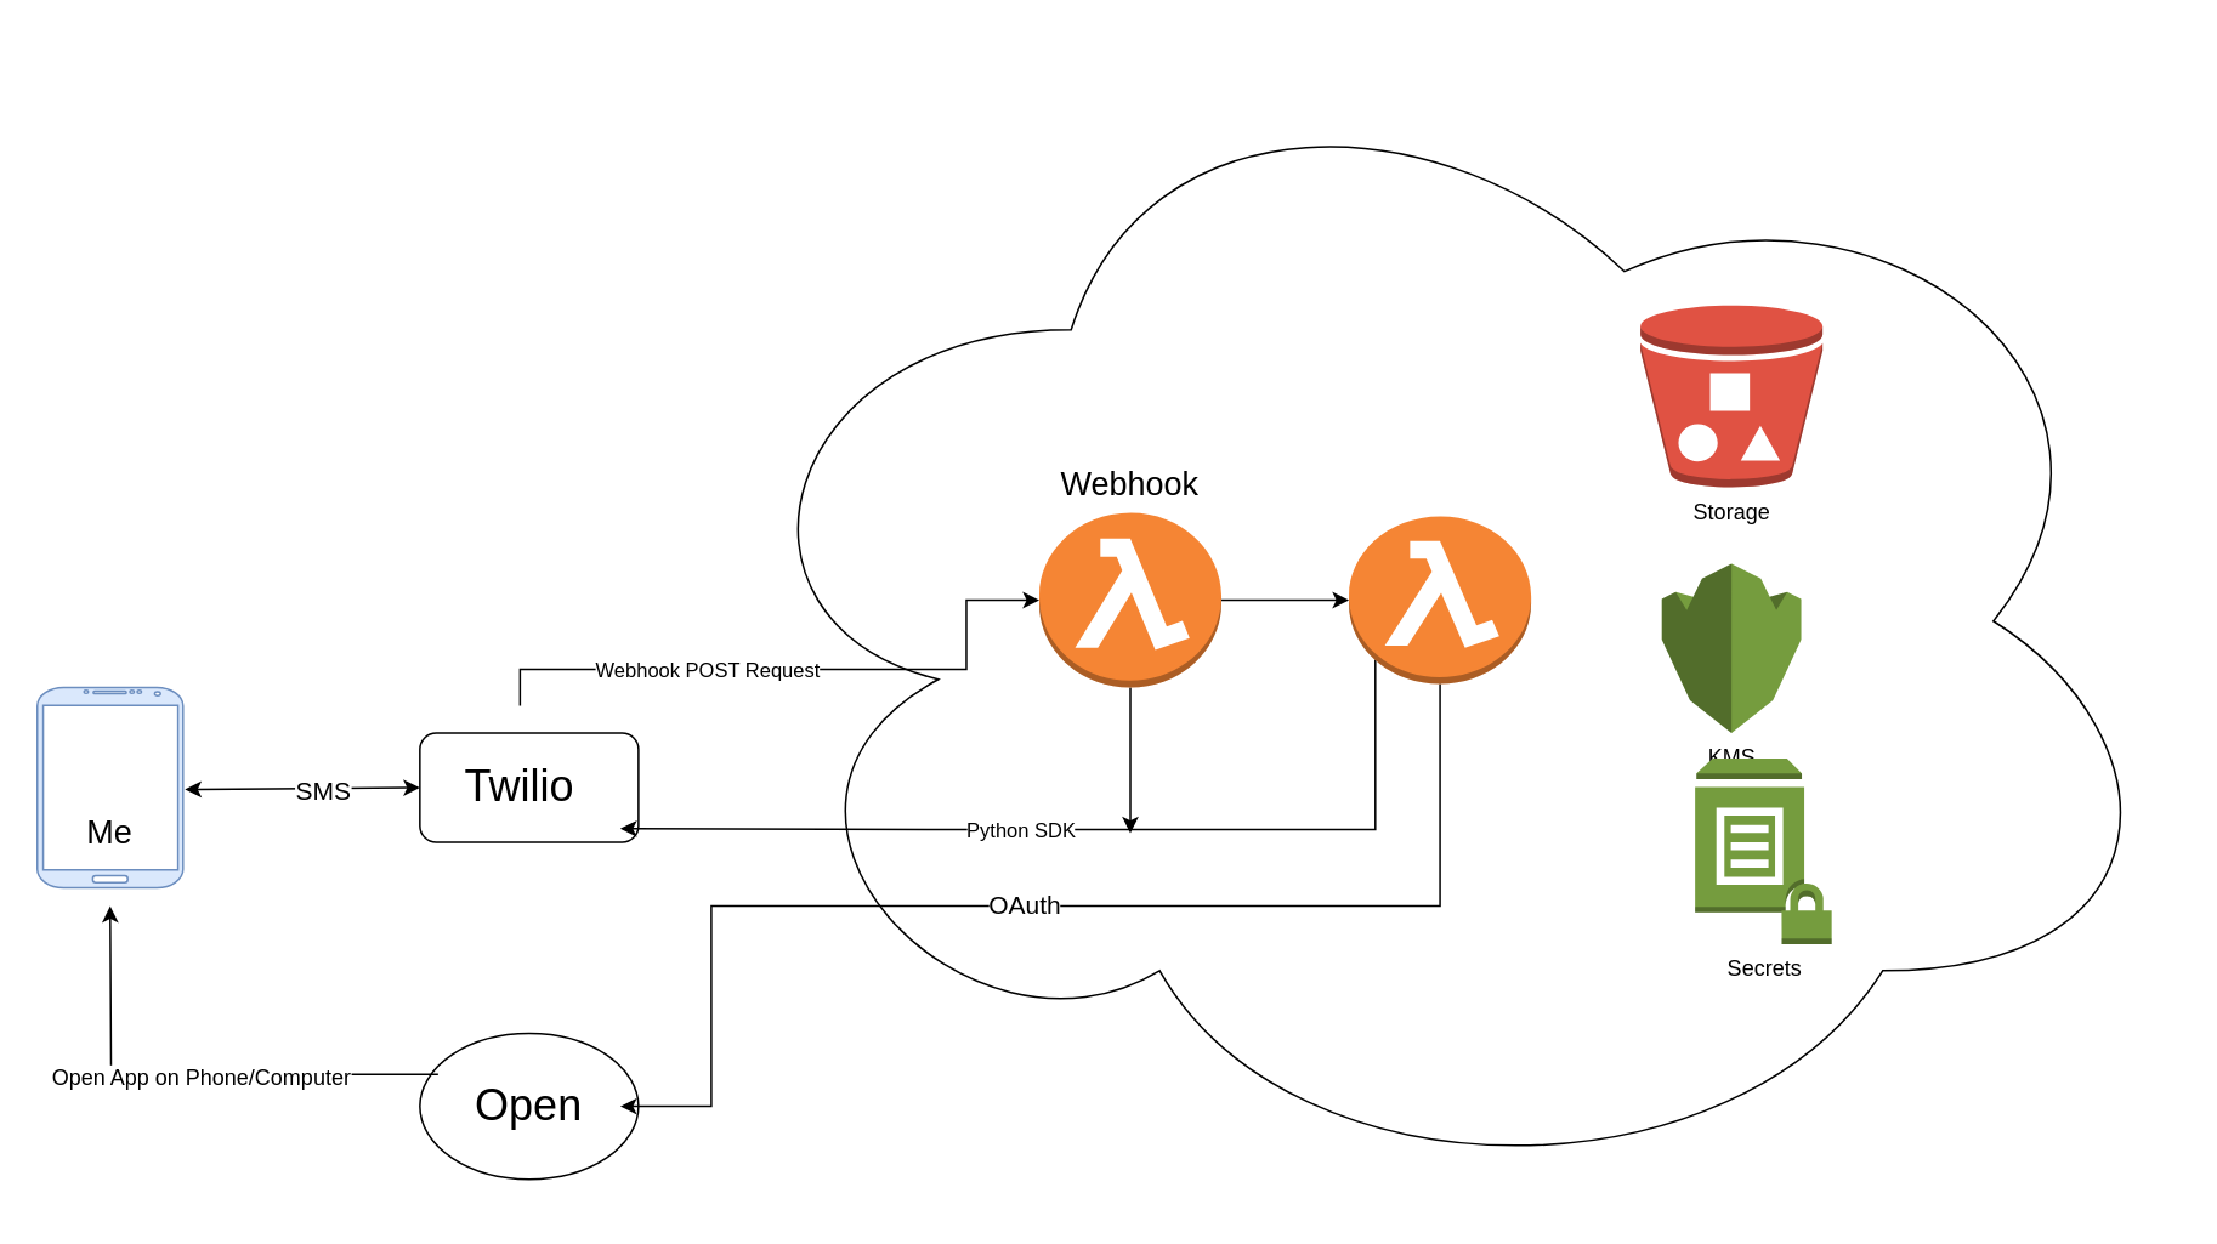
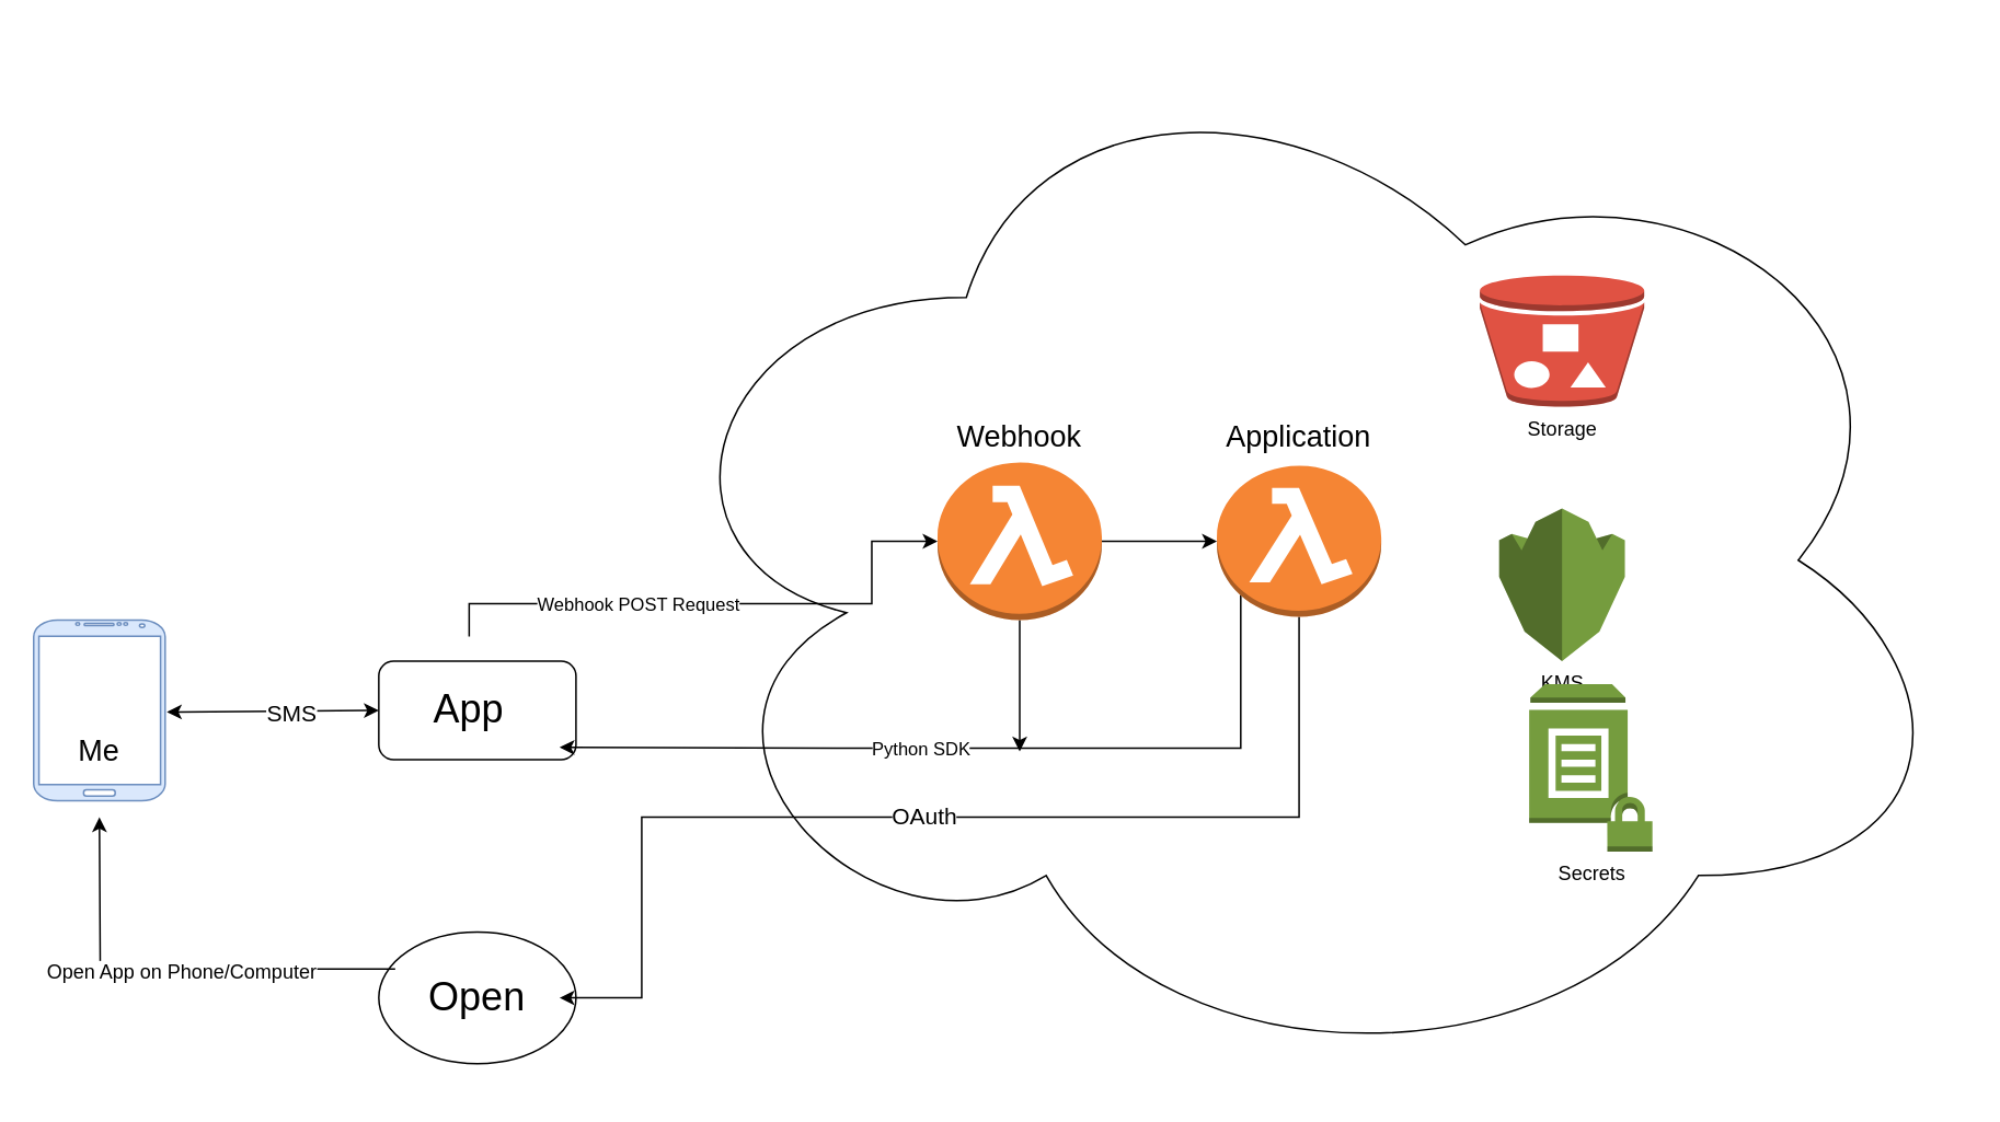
  <mxCell id="0" />
  <mxCell id="1" parent="0" />
  <mxCell id="2" value="" style="verticalLabelPosition=bottom;verticalAlign=top;html=1;shadow=0;dashed=0;strokeWidth=1;shape=mxgraph.android.phone2;strokeColor=#6c8ebf;fillColor=#dae8fc;" vertex="1" parent="1"><mxGeometry x="20" y="377" width="80" height="110" as="geometry" /></mxCell>
  <mxCell id="3" value="" style="group" vertex="1" connectable="0" parent="1"><mxGeometry x="230" y="387" width="120" height="90" as="geometry" /></mxCell>
  <mxCell id="4" value="" style="rounded=1;whiteSpace=wrap;html=1;" vertex="1" parent="3"><mxGeometry y="15" width="120" height="60" as="geometry" /></mxCell>
- <mxCell id="5" value="&lt;font style=&quot;font-size: 24px;&quot;&gt;Twilio&lt;/font&gt;" style="text;strokeColor=none;align=center;fillColor=none;html=1;verticalAlign=middle;whiteSpace=wrap;rounded=0;container=1;" vertex="1" parent="3"><mxGeometry width="110" height="90" as="geometry" /></mxCell>
+ <mxCell id="5" value="&lt;font style=&quot;font-size: 24px;&quot;&gt;App&lt;/font&gt;" style="text;strokeColor=none;align=center;fillColor=none;html=1;verticalAlign=middle;whiteSpace=wrap;rounded=0;container=1;" vertex="1" parent="3"><mxGeometry width="110" height="90" as="geometry" /></mxCell>
  <mxCell id="6" value="" style="ellipse;shape=cloud;whiteSpace=wrap;html=1;" vertex="1" parent="1"><mxGeometry x="385" y="20.5" width="810" height="640" as="geometry" /></mxCell>
- <mxCell id="7" value="Storage" style="outlineConnect=0;dashed=0;verticalLabelPosition=bottom;verticalAlign=top;align=center;html=1;shape=mxgraph.aws3.bucket_with_objects;fillColor=#E05243;gradientColor=none;" vertex="1" parent="1"><mxGeometry x="900" y="167" width="100" height="100" as="geometry" /></mxCell>
+ <mxCell id="7" value="Storage" style="outlineConnect=0;dashed=0;verticalLabelPosition=bottom;verticalAlign=top;align=center;html=1;shape=mxgraph.aws3.bucket_with_objects;fillColor=#E05243;gradientColor=none;" vertex="1" parent="1"><mxGeometry x="900" y="167" width="100" height="80" as="geometry" /></mxCell>
  <mxCell id="8" style="edgeStyle=orthogonalEdgeStyle;rounded=0;orthogonalLoop=1;jettySize=auto;html=1;exitX=1;exitY=0.5;exitDx=0;exitDy=0;exitPerimeter=0;" edge="1" parent="1" source="10" target="24"><mxGeometry relative="1" as="geometry" /></mxCell>
  <mxCell id="9" style="edgeStyle=orthogonalEdgeStyle;rounded=0;orthogonalLoop=1;jettySize=auto;html=1;exitX=0.5;exitY=1;exitDx=0;exitDy=0;exitPerimeter=0;" edge="1" parent="1" source="10"><mxGeometry relative="1" as="geometry"><mxPoint x="620" y="457" as="targetPoint" /></mxGeometry></mxCell>
  <mxCell id="10" value="" style="outlineConnect=0;dashed=0;verticalLabelPosition=bottom;verticalAlign=top;align=center;html=1;shape=mxgraph.aws3.lambda_function;fillColor=#F58534;gradientColor=none;" vertex="1" parent="1"><mxGeometry x="570" y="281" width="100" height="96" as="geometry" /></mxCell>
  <mxCell id="11" value="KMS" style="outlineConnect=0;dashed=0;verticalLabelPosition=bottom;verticalAlign=top;align=center;html=1;shape=mxgraph.aws3.kms;fillColor=#759C3E;gradientColor=none;" vertex="1" parent="1"><mxGeometry x="911.75" y="309" width="76.5" height="93" as="geometry" /></mxCell>
  <mxCell id="12" value="Secrets" style="outlineConnect=0;dashed=0;verticalLabelPosition=bottom;verticalAlign=top;align=center;html=1;shape=mxgraph.aws3.parameter_store;fillColor=#759C3E;gradientColor=none;" vertex="1" parent="1"><mxGeometry x="930" y="416" width="75" height="102" as="geometry" /></mxCell>
  <mxCell id="13" value="" style="group" vertex="1" connectable="0" parent="1"><mxGeometry x="230" y="567" width="120" height="80" as="geometry" /></mxCell>
  <mxCell id="14" value="" style="ellipse;whiteSpace=wrap;html=1;" vertex="1" parent="13"><mxGeometry width="120" height="80" as="geometry" /></mxCell>
  <mxCell id="15" style="edgeStyle=orthogonalEdgeStyle;rounded=0;orthogonalLoop=1;jettySize=auto;html=1;exitX=0;exitY=0.25;exitDx=0;exitDy=0;" edge="1" parent="13" source="17"><mxGeometry relative="1" as="geometry"><mxPoint x="-170" y="-70" as="targetPoint" /></mxGeometry></mxCell>
  <mxCell id="16" value="&lt;font style=&quot;font-size: 12px;&quot;&gt;Open App on Phone/Computer&lt;/font&gt;" style="edgeLabel;html=1;align=center;verticalAlign=middle;resizable=0;points=[];" vertex="1" connectable="0" parent="15"><mxGeometry x="-0.037" y="2" relative="1" as="geometry"><mxPoint as="offset" /></mxGeometry></mxCell>
  <mxCell id="17" value="&lt;font style=&quot;font-size: 24px;&quot;&gt;Open&lt;/font&gt;" style="text;strokeColor=none;align=center;fillColor=none;html=1;verticalAlign=middle;whiteSpace=wrap;rounded=0;" vertex="1" parent="13"><mxGeometry x="10" y="5" width="100" height="70" as="geometry" /></mxCell>
  <mxCell id="18" style="edgeStyle=orthogonalEdgeStyle;rounded=0;orthogonalLoop=1;jettySize=auto;html=1;exitX=0.5;exitY=0;exitDx=0;exitDy=0;entryX=0;entryY=0.5;entryDx=0;entryDy=0;entryPerimeter=0;" edge="1" parent="1" source="5" target="10"><mxGeometry relative="1" as="geometry"><Array as="points"><mxPoint x="285" y="367" /><mxPoint x="530" y="367" /><mxPoint x="530" y="329" /></Array></mxGeometry></mxCell>
  <mxCell id="19" value="Webhook POST Request" style="edgeLabel;html=1;align=center;verticalAlign=middle;resizable=0;points=[];" vertex="1" connectable="0" parent="18"><mxGeometry x="-0.574" relative="1" as="geometry"><mxPoint x="49" as="offset" /></mxGeometry></mxCell>
  <mxCell id="20" style="edgeStyle=orthogonalEdgeStyle;rounded=0;orthogonalLoop=1;jettySize=auto;html=1;exitX=0.5;exitY=1;exitDx=0;exitDy=0;exitPerimeter=0;entryX=1;entryY=0.5;entryDx=0;entryDy=0;" edge="1" parent="1" source="24" target="17"><mxGeometry relative="1" as="geometry"><Array as="points"><mxPoint x="790" y="497" /><mxPoint x="390" y="497" /><mxPoint x="390" y="607" /></Array></mxGeometry></mxCell>
  <mxCell id="21" value="&lt;font style=&quot;font-size: 14px;&quot;&gt;OAuth&lt;/font&gt;" style="edgeLabel;html=1;align=center;verticalAlign=middle;resizable=0;points=[];" vertex="1" connectable="0" parent="20"><mxGeometry x="0.029" y="-1" relative="1" as="geometry"><mxPoint as="offset" /></mxGeometry></mxCell>
  <mxCell id="22" style="edgeStyle=orthogonalEdgeStyle;rounded=0;orthogonalLoop=1;jettySize=auto;html=1;exitX=0.145;exitY=0.855;exitDx=0;exitDy=0;exitPerimeter=0;entryX=1;entryY=0.75;entryDx=0;entryDy=0;" edge="1" parent="1" source="24" target="5"><mxGeometry relative="1" as="geometry"><Array as="points"><mxPoint x="755" y="455" /><mxPoint x="540" y="455" /></Array></mxGeometry></mxCell>
  <mxCell id="23" value="Python SDK" style="edgeLabel;html=1;align=center;verticalAlign=middle;resizable=0;points=[];" vertex="1" connectable="0" parent="22"><mxGeometry x="0.134" relative="1" as="geometry"><mxPoint as="offset" /></mxGeometry></mxCell>
  <mxCell id="24" value="" style="outlineConnect=0;dashed=0;verticalLabelPosition=bottom;verticalAlign=top;align=center;html=1;shape=mxgraph.aws3.lambda_function;fillColor=#F58534;gradientColor=none;" vertex="1" parent="1"><mxGeometry x="740" y="283" width="100" height="92" as="geometry" /></mxCell>
  <mxCell id="25" value="&lt;font style=&quot;font-size: 18px;&quot;&gt;Me&lt;/font&gt;" style="text;strokeColor=none;align=center;fillColor=none;html=1;verticalAlign=middle;whiteSpace=wrap;rounded=0;" vertex="1" parent="1"><mxGeometry x="30" y="442" width="60" height="30" as="geometry" /></mxCell>
  <mxCell id="26" value="&lt;font style=&quot;font-size: 18px;&quot;&gt;Webhook&lt;/font&gt;" style="text;strokeColor=none;align=center;fillColor=none;html=1;verticalAlign=middle;whiteSpace=wrap;rounded=0;" vertex="1" parent="1"><mxGeometry x="590" y="251" width="60" height="30" as="geometry" /></mxCell>
+ <mxCell id="27" value="&lt;font style=&quot;font-size: 18px;&quot;&gt;Application&lt;/font&gt;" style="text;strokeColor=none;align=center;fillColor=none;html=1;verticalAlign=middle;whiteSpace=wrap;rounded=0;" vertex="1" parent="1"><mxGeometry x="760" y="251" width="60" height="30" as="geometry" /></mxCell>
  <mxCell id="28" value="" style="endArrow=classic;startArrow=classic;html=1;rounded=0;exitX=1.013;exitY=0.509;exitDx=0;exitDy=0;exitPerimeter=0;entryX=0;entryY=0.5;entryDx=0;entryDy=0;" edge="1" parent="1" source="2" target="5"><mxGeometry width="50" height="50" relative="1" as="geometry"><mxPoint x="140" y="477" as="sourcePoint" /><mxPoint x="190" y="427" as="targetPoint" /></mxGeometry></mxCell>
  <mxCell id="29" value="&lt;font style=&quot;font-size: 14px;&quot;&gt;SMS&lt;/font&gt;" style="edgeLabel;html=1;align=center;verticalAlign=middle;resizable=0;points=[];" vertex="1" connectable="0" parent="28"><mxGeometry x="0.163" y="-1" relative="1" as="geometry"><mxPoint as="offset" /></mxGeometry></mxCell>
